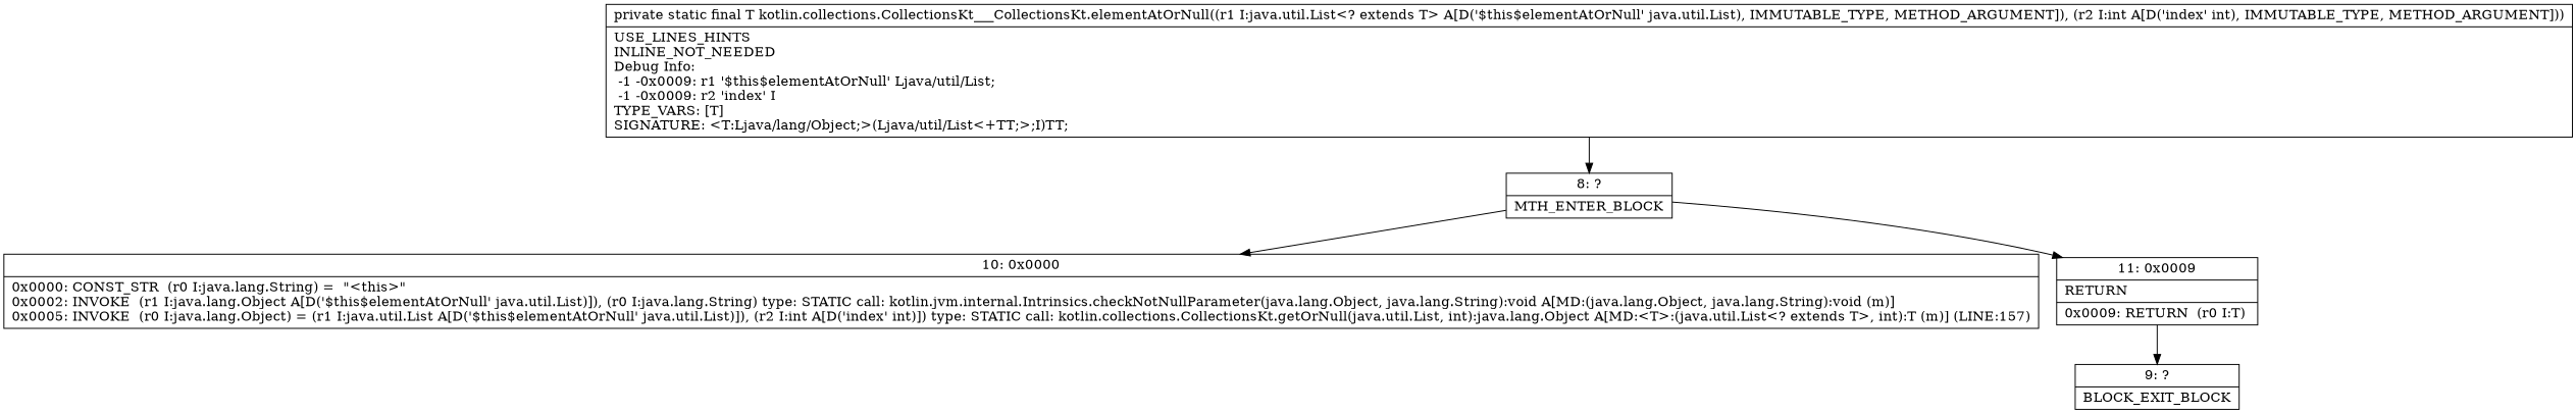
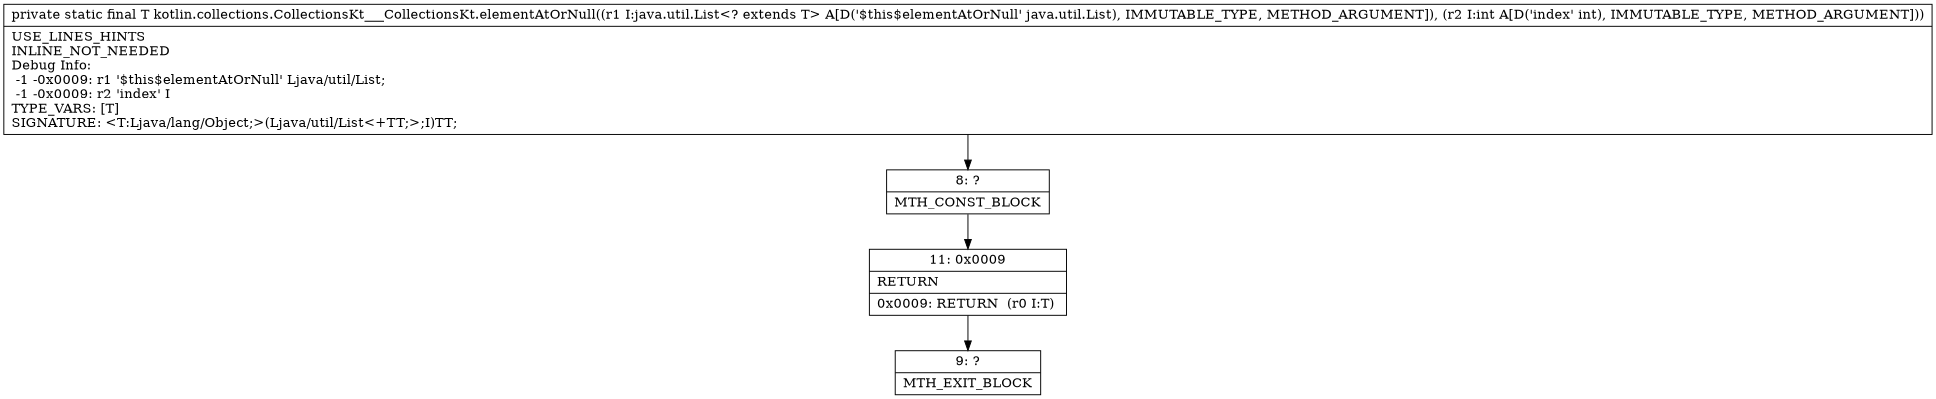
  digraph {
    node [shape=record]
-   n1 [label="{8\:\ ?|MTH_ENTER_BLOCK\l}"]
-   n2 [label="{10\:\ 0x0000|0x0000: CONST_STR  (r0 I:java.lang.String) =  \"\<this\>\" \l0x0002: INVOKE  (r1 I:java.lang.Object A[D('$this$elementAtOrNull' java.util.List)]), (r0 I:java.lang.String) type: STATIC call: kotlin.jvm.internal.Intrinsics.checkNotNullParameter(java.lang.Object, java.lang.String):void A[MD:(java.lang.Object, java.lang.String):void (m)]\l0x0005: INVOKE  (r0 I:java.lang.Object) = (r1 I:java.util.List A[D('$this$elementAtOrNull' java.util.List)]), (r2 I:int A[D('index' int)]) type: STATIC call: kotlin.collections.CollectionsKt.getOrNull(java.util.List, int):java.lang.Object A[MD:\<T\>:(java.util.List\<? extends T\>, int):T (m)] (LINE:157)\l}"]
+   n1 [label="{8\:\ ?|MTH_CONST_BLOCK\l}"]
    n3 [label="{11\:\ 0x0009|RETURN\l|0x0009: RETURN  (r0 I:T) \l}"]
-   n4 [label="{9\:\ ?|BLOCK_EXIT_BLOCK\l}"]
+   n4 [label="{9\:\ ?|MTH_EXIT_BLOCK\l}"]
    n5 [label="{private static final T kotlin.collections.CollectionsKt___CollectionsKt.elementAtOrNull((r1 I:java.util.List\<? extends T\> A[D('$this$elementAtOrNull' java.util.List), IMMUTABLE_TYPE, METHOD_ARGUMENT]), (r2 I:int A[D('index' int), IMMUTABLE_TYPE, METHOD_ARGUMENT]))  | USE_LINES_HINTS\lINLINE_NOT_NEEDED\lDebug Info:\l  \-1 \-0x0009: r1 '$this$elementAtOrNull' Ljava\/util\/List;\l  \-1 \-0x0009: r2 'index' I\lTYPE_VARS: [T]\lSIGNATURE: \<T:Ljava\/lang\/Object;\>(Ljava\/util\/List\<+TT;\>;I)TT;\l}"]
-   n1 -> n2
    n1 -> n3
    n3 -> n4
    n5 -> n1
  }
